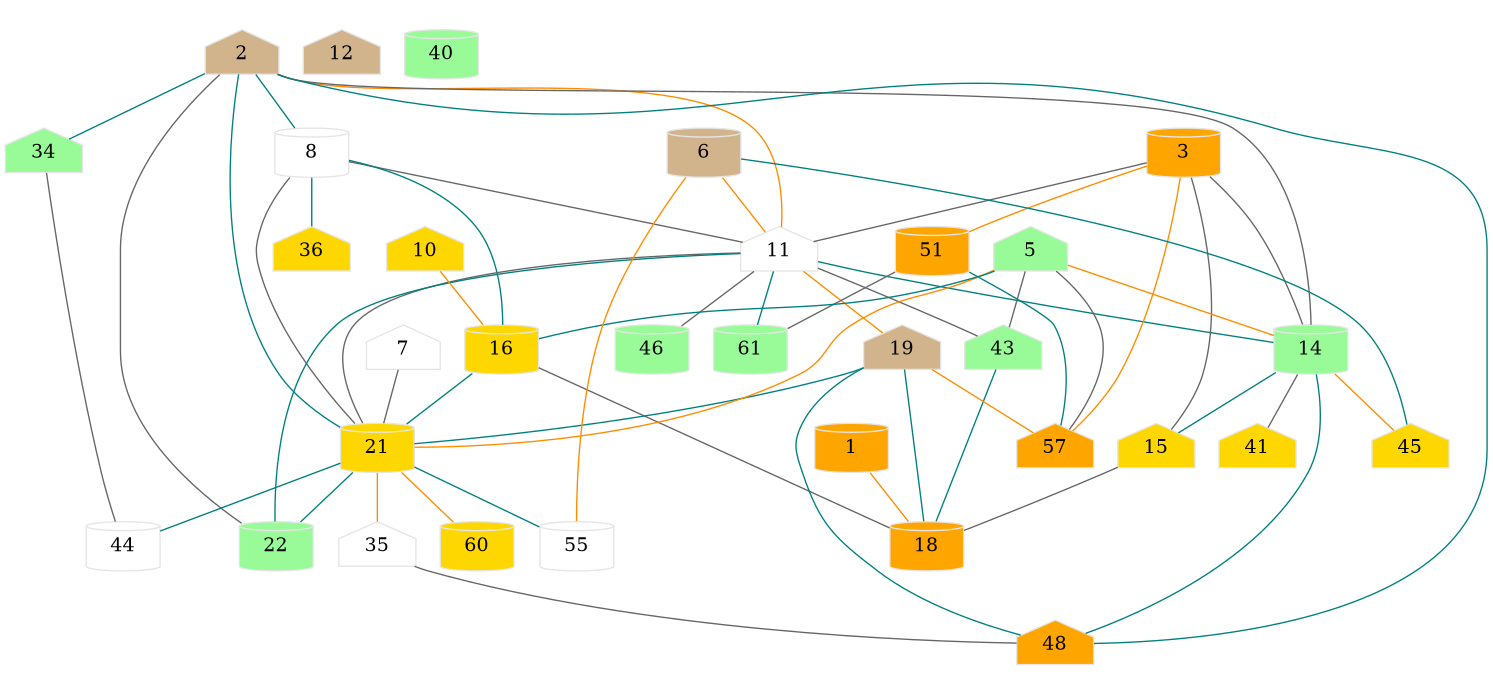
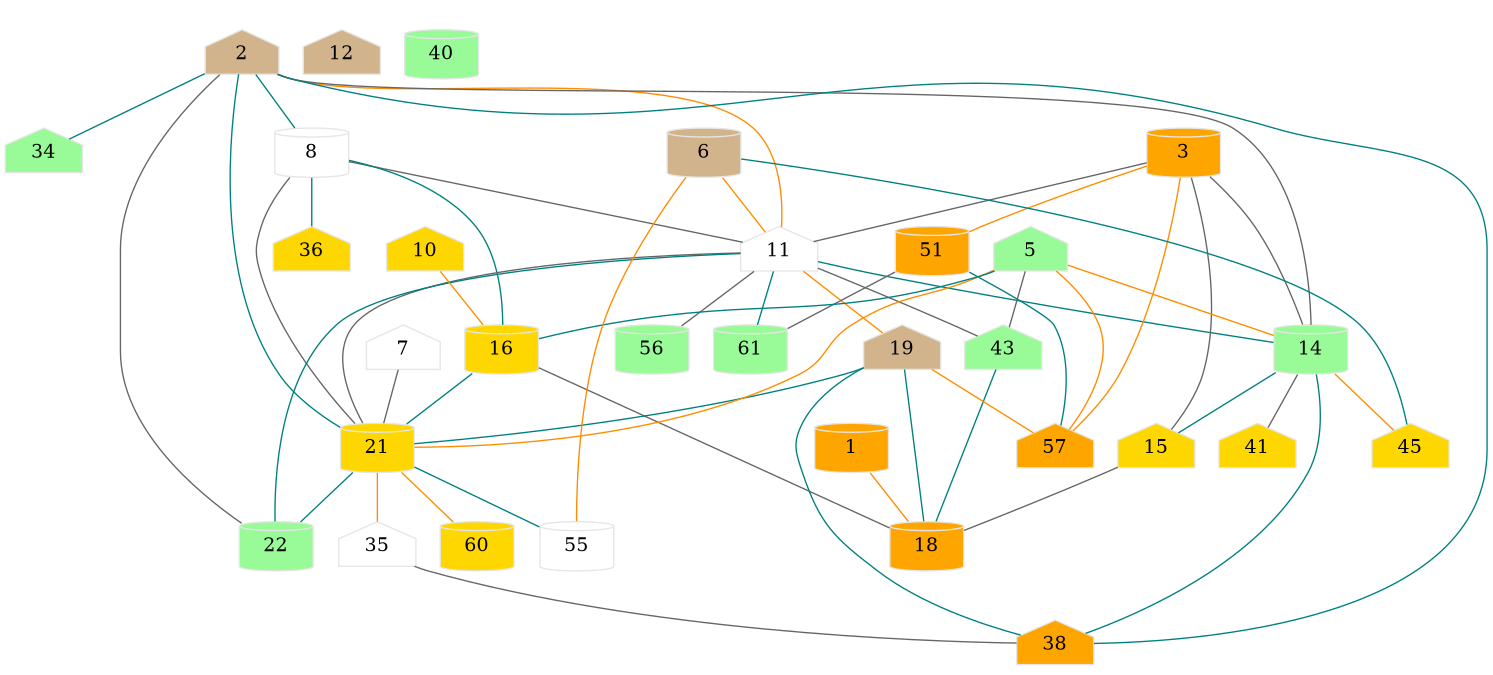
  graph {
    node [color=gray90 fillcolor=palegreen shape=cylinder style=filled]
    edge [color=teal]
    1 [fillcolor=orange]
    n2 [fillcolor=orange label=18]
    2 [fillcolor=tan shape=house super="+20+31+13"]
    8 [fillcolor=white super="+53"]
    11 [fillcolor=white shape=house super="+17"]
    14 [super="+37+59"]
    21 [fillcolor=gold super="+28+29+26"]
    22 [super="+24"]
    34 [shape=house]
-   48 [fillcolor=orange shape=house]
+   48 [fillcolor=orange shape=house label=38]
    16 [fillcolor=gold super="+65+38"]
    36 [fillcolor=gold shape=house]
    43 [shape=house]
    19 [fillcolor=tan shape=house super="+50+30"]
-   46
+   46 [label=56]
    61
    15 [fillcolor=gold shape=house super="+23+54"]
    45 [fillcolor=gold shape=house]
    41 [fillcolor=gold shape=house]
    55 [fillcolor=white]
    35 [fillcolor=white shape=house super="+62"]
-   44 [fillcolor=white]
    60 [fillcolor=gold]
    3 [fillcolor=orange super="+4+47"]
    51 [fillcolor=orange]
    57 [fillcolor=orange shape=house]
    5 [shape=house super="+18"]
    6 [fillcolor=tan super="+63+33+9"]
    7 [fillcolor=white shape=house]
    10 [fillcolor=gold shape=house super="+49+27"]
    12 [fillcolor=tan shape=house]
    40
    1 -- n2 [color=darkorange]
    2 -- 8
    2 -- 11 [color=darkorange]
    2 -- 14 [color=gray40]
    2 -- 21 [weight=2]
    2 -- 22 [color=gray40]
    2 -- 34
    2 -- 48
    8 -- 11 [color=gray40]
    8 -- 21 [color=gray40]
    8 -- 16
    8 -- 36
    11 -- 14
    11 -- 21 [color=gray40]
    11 -- 22
    11 -- 43 [color=gray40]
    11 -- 19 [color=darkorange weight=3]
    11 -- 46 [color=gray40]
    11 -- 61
    14 -- 48
    14 -- 15
    14 -- 45 [color=darkorange]
    14 -- 41 [color=gray40]
    21 -- 22 [weight=2]
    21 -- 55
    21 -- 35 [color=darkorange]
-   21 -- 44
    21 -- 60 [color=darkorange]
-   34 -- 44 [color=gray40]
    16 -- n2 [color=gray40]
    16 -- 21 [weight=2]
    43 -- n2
    19 -- n2
    19 -- 21
    19 -- 48
    19 -- 57 [color=darkorange]
    15 -- n2 [color=gray40]
    35 -- 48 [color=gray40]
    3 -- 11 [color=gray40]
    3 -- 14 [color=gray40]
    3 -- 15 [color=gray40]
    3 -- 51 [color=darkorange]
    3 -- 57 [color=darkorange]
    51 -- 61 [color=gray40]
    51 -- 57
    5 -- 14 [color=darkorange]
    5 -- 21 [color=darkorange]
    5 -- 16
    5 -- 43 [color=gray40]
-   5 -- 57 [color=gray40]
+   5 -- 57 [color=darkorange]
    6 -- 11 [color=darkorange]
    6 -- 45
    6 -- 55 [color=darkorange]
    7 -- 21 [color=gray40]
    10 -- 16 [color=darkorange]
  }
